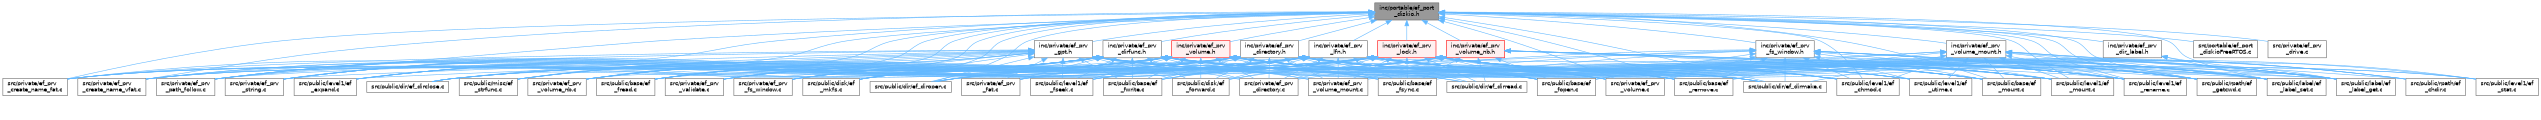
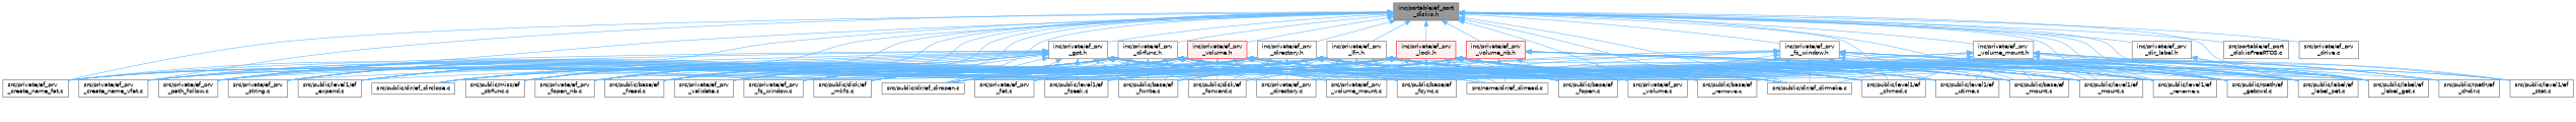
  digraph {
    node [color=grey40 fillcolor=white fontname=Helvetica fontsize=10 shape=box style=filled]
    edge [color=steelblue1 dir=back fontname=Helvetica fontsize=10 labelfontname=Helvetica labelfontsize=10 style=solid]
    n1 [color=gray40 fillcolor=grey60 fontcolor=black height=0.2 label="inc/portable/ef_port\l_diskio.h" width=0.4]
    n2 [height=0.2 label="inc/private/ef_prv\l_dir_label.h" width=0.4]
    n3 [height=0.2 label="src/public/label/ef\l_label_get.c" width=0.4]
    n4 [height=0.2 label="src/public/label/ef\l_label_set.c" width=0.4]
    n5 [height=0.2 label="inc/private/ef_prv\l_directory.h" width=0.4]
    n6 [height=0.2 label="src/private/ef_prv\l_create_name_fat.c" width=0.4]
    n7 [height=0.2 label="src/private/ef_prv\l_create_name_vfat.c" width=0.4]
    n8 [height=0.2 label="src/private/ef_prv\l_path_follow.c" width=0.4]
    n9 [height=0.2 label="src/private/ef_prv\l_string.c" width=0.4]
    n10 [height=0.2 label="src/private/ef_prv\l_volume.c" width=0.4]
-   n11 [height=0.2 label="src/private/ef_prv\l_volume_nb.c" width=0.4]
+   n11 [height=0.2 label="src/private/ef_prv\l_fopen_nb.c" width=0.4]
    n12 [height=0.2 label="src/public/base/ef\l_fread.c" width=0.4]
    n13 [height=0.2 label="src/public/base/ef\l_mount.c" width=0.4]
    n14 [height=0.2 label="src/public/base/ef\l_remove.c" width=0.4]
    n15 [height=0.2 label="src/public/dir/ef_dirclose.c" width=0.4]
    n16 [height=0.2 label="src/public/dir/ef_dirmake.c" width=0.4]
    n17 [height=0.2 label="src/public/dir/ef_diropen.c" width=0.4]
    n18 [height=0.2 label="src/public/disk/ef\l_mkfs.c" width=0.4]
    n19 [height=0.2 label="src/public/level1/ef\l_chmod.c" width=0.4]
    n20 [height=0.2 label="src/public/level1/ef\l_expand.c" width=0.4]
    n21 [height=0.2 label="src/public/level1/ef\l_mount.c" width=0.4]
    n22 [height=0.2 label="src/public/level1/ef\l_rename.c" width=0.4]
    n23 [height=0.2 label="src/public/misc/ef\l_strfunc.c" width=0.4]
    n24 [height=0.2 label="src/public/rpath/ef\l_getcwd.c" width=0.4]
    n25 [height=0.2 label="inc/private/ef_prv\l_dirfunc.h" width=0.4]
    n26 [height=0.2 label="inc/private/ef_prv\l_fs_window.h" width=0.4]
    n27 [height=0.2 label="inc/private/ef_prv\l_gpt.h" width=0.4]
    n28 [height=0.2 label="inc/private/ef_prv\l_lfn.h" width=0.4]
    n29 [color=red fillcolor="#FFF0F0" height=0.2 label="inc/private/ef_prv\l_lock.h" width=0.4]
    n30 [color=red fillcolor="#FFF0F0" height=0.2 label="inc/private/ef_prv\l_volume.h" width=0.4]
    n31 [height=0.2 label="inc/private/ef_prv\l_volume_mount.h" width=0.4]
    n32 [color=red fillcolor="#FFF0F0" height=0.2 label="inc/private/ef_prv\l_volume_nb.h" width=0.4]
    n33 [height=0.2 label="src/portable/ef_port\l_diskioFreeRTOS.c" width=0.4]
    n34 [height=0.2 label="src/private/ef_prv\l_drive.c" width=0.4]
    n35 [height=0.2 label="src/private/ef_prv\l_directory.c" width=0.4]
    n36 [height=0.2 label="src/private/ef_prv\l_fat.c" width=0.4]
    n37 [height=0.2 label="src/private/ef_prv\l_fs_window.c" width=0.4]
    n38 [height=0.2 label="src/private/ef_prv\l_validate.c" width=0.4]
    n39 [height=0.2 label="src/private/ef_prv\l_volume_mount.c" width=0.4]
    n40 [height=0.2 label="src/public/base/ef\l_fopen.c" width=0.4]
    n41 [height=0.2 label="src/public/base/ef\l_fsync.c" width=0.4]
    n42 [height=0.2 label="src/public/base/ef\l_fwrite.c" width=0.4]
-   n43 [height=0.2 label="src/public/dir/ef_dirread.c" width=0.4]
+   n43 [height=0.2 label="src/name/dir/ef_dirread.c" width=0.4]
    n44 [height=0.2 label="src/public/disk/ef\l_forward.c" width=0.4]
    n45 [height=0.2 label="src/public/level1/ef\l_fseek.c" width=0.4]
    n46 [height=0.2 label="src/public/level1/ef\l_stat.c" width=0.4]
    n47 [height=0.2 label="src/public/level1/ef\l_utime.c" width=0.4]
    n48 [height=0.2 label="src/public/rpath/ef\l_chdir.c" width=0.4]
    n1 -> n2
    n1 -> n3
    n1 -> n4
    n1 -> n5
    n1 -> n6
    n1 -> n7
    n1 -> n8
    n1 -> n9
    n1 -> n10
    n1 -> n11
    n1 -> n12
    n1 -> n13
    n1 -> n14
    n1 -> n15
    n1 -> n16
    n1 -> n17
    n1 -> n18
    n1 -> n19
    n1 -> n20
    n1 -> n21
    n1 -> n22
    n1 -> n23
    n1 -> n24
    n1 -> n25
    n1 -> n26
    n1 -> n27
    n1 -> n28
    n1 -> n29
    n1 -> n30
    n1 -> n31
    n1 -> n32
    n1 -> n33
    n1 -> n34
    n2 -> n3
    n2 -> n4
    n5 -> n3
    n5 -> n4
    n5 -> n6
    n5 -> n7
    n5 -> n8
    n5 -> n9
    n5 -> n10
    n5 -> n11
    n5 -> n12
    n5 -> n13
    n5 -> n14
    n5 -> n15
    n5 -> n16
    n5 -> n17
    n5 -> n18
    n5 -> n19
    n5 -> n20
    n5 -> n21
    n5 -> n22
    n5 -> n23
    n5 -> n24
    n5 -> n35
    n5 -> n36
    n5 -> n37
    n5 -> n38
    n5 -> n39
    n5 -> n40
    n5 -> n41
    n5 -> n42
    n5 -> n43
    n5 -> n44
    n5 -> n45
    n5 -> n46
    n5 -> n47
    n5 -> n48
    n25 -> n3
    n25 -> n4
    n25 -> n6
    n25 -> n7
    n25 -> n8
    n25 -> n9
    n25 -> n10
    n25 -> n11
    n25 -> n12
    n25 -> n13
    n25 -> n14
    n25 -> n15
    n25 -> n16
    n25 -> n17
    n25 -> n18
    n25 -> n19
    n25 -> n20
    n25 -> n21
    n25 -> n22
    n25 -> n23
    n25 -> n24
    n25 -> n35
    n25 -> n36
    n25 -> n37
    n25 -> n38
    n25 -> n39
    n25 -> n40
    n25 -> n41
    n25 -> n42
    n25 -> n43
    n25 -> n44
    n25 -> n45
    n25 -> n47
    n26 -> n3
    n26 -> n4
    n26 -> n10
    n26 -> n13
    n26 -> n14
    n26 -> n16
    n26 -> n19
    n26 -> n21
    n26 -> n22
    n26 -> n24
    n26 -> n35
    n26 -> n36
    n26 -> n39
    n26 -> n40
    n26 -> n41
    n26 -> n47
    n27 -> n3
    n27 -> n4
    n27 -> n6
    n27 -> n7
    n27 -> n8
    n27 -> n9
    n27 -> n11
    n27 -> n12
    n27 -> n13
    n27 -> n14
    n27 -> n15
    n27 -> n16
    n27 -> n17
    n27 -> n18
    n27 -> n19
    n27 -> n20
    n27 -> n21
    n27 -> n22
    n27 -> n23
    n27 -> n24
    n27 -> n35
    n27 -> n36
    n27 -> n37
    n27 -> n38
    n27 -> n39
    n27 -> n40
    n27 -> n41
    n27 -> n42
    n27 -> n44
    n27 -> n45
    n28 -> n3
    n28 -> n4
    n28 -> n6
    n28 -> n7
    n28 -> n8
    n28 -> n9
    n28 -> n10
    n28 -> n11
    n28 -> n12
    n28 -> n13
    n28 -> n14
    n28 -> n15
    n28 -> n16
    n28 -> n17
    n28 -> n18
    n28 -> n19
    n28 -> n20
    n28 -> n21
    n28 -> n22
    n28 -> n23
    n28 -> n24
    n28 -> n35
    n28 -> n36
    n28 -> n37
    n28 -> n38
    n28 -> n39
    n28 -> n40
    n28 -> n41
    n28 -> n42
    n28 -> n43
    n28 -> n44
    n28 -> n45
    n28 -> n46
    n28 -> n47
    n28 -> n48
    n29 -> n3
    n29 -> n4
    n29 -> n6
    n29 -> n7
    n29 -> n8
    n29 -> n9
    n29 -> n10
    n29 -> n11
    n29 -> n12
    n29 -> n13
    n29 -> n14
    n29 -> n15
    n29 -> n16
    n29 -> n17
    n29 -> n18
    n29 -> n19
    n29 -> n20
    n29 -> n21
    n29 -> n22
    n29 -> n23
    n29 -> n24
    n29 -> n35
    n29 -> n37
    n29 -> n38
    n29 -> n39
    n29 -> n40
    n29 -> n41
    n29 -> n42
    n29 -> n43
    n29 -> n44
    n29 -> n45
    n29 -> n46
    n29 -> n47
    n29 -> n48
    n30 -> n3
    n30 -> n4
    n30 -> n6
    n30 -> n7
    n30 -> n8
    n30 -> n9
    n30 -> n10
    n30 -> n11
    n30 -> n12
    n30 -> n13
    n30 -> n14
    n30 -> n15
    n30 -> n16
    n30 -> n17
    n30 -> n18
    n30 -> n19
    n30 -> n20
    n30 -> n21
    n30 -> n22
    n30 -> n24
    n30 -> n35
    n30 -> n36
    n30 -> n37
    n30 -> n38
    n30 -> n39
    n30 -> n40
    n30 -> n41
    n30 -> n42
    n30 -> n44
    n30 -> n45
    n30 -> n47
    n31 -> n3
    n31 -> n4
    n31 -> n13
    n31 -> n14
    n31 -> n16
    n31 -> n17
    n31 -> n19
    n31 -> n21
    n31 -> n22
    n31 -> n24
    n31 -> n40
    n31 -> n46
    n31 -> n47
    n31 -> n48
    n32 -> n3
    n32 -> n4
    n32 -> n11
    n32 -> n12
    n32 -> n13
    n32 -> n18
    n32 -> n21
    n32 -> n22
    n32 -> n24
    n32 -> n39
    n32 -> n40
    n32 -> n41
    n32 -> n42
    n32 -> n43
    n32 -> n44
    n32 -> n45
  }
